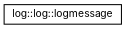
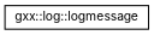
  digraph {
    rankdir=LR
    fontname=Inter
-   n1 [color=black fillcolor=white fontname=Inter fontsize=10 height=0.2 label="log::log::logmessage" shape=record style=filled width=0.4]
+   n1 [color=black fillcolor=white fontname=Inter fontsize=10 height=0.2 label="gxx::log::logmessage" shape=record style=filled width=0.4]
  }
